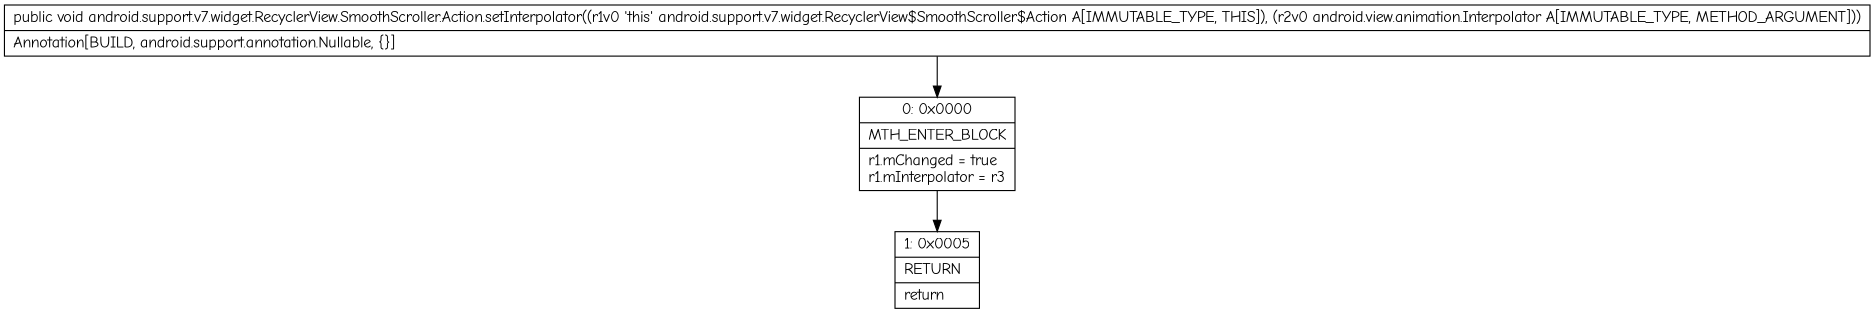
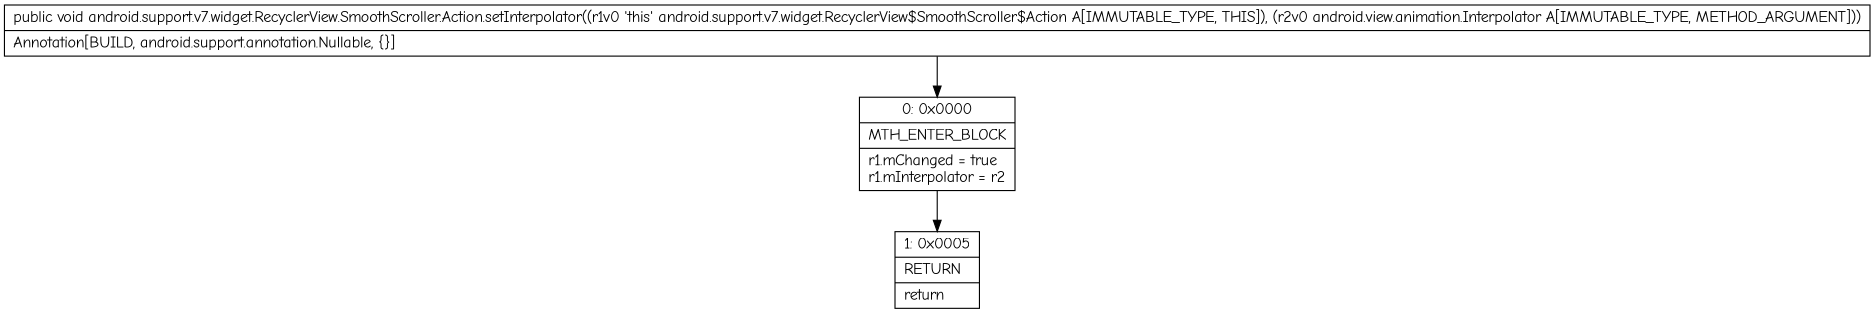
  digraph {
    fontname="Comic Neue"
    node [shape=record fontname="Comic Neue"]
    edge [fontname="Comic Neue"]
-   n1 [label="{0\:\ 0x0000|MTH_ENTER_BLOCK\l|r1.mChanged = true\lr1.mInterpolator = r3\l}"]
+   n1 [label="{0\:\ 0x0000|MTH_ENTER_BLOCK\l|r1.mChanged = true\lr1.mInterpolator = r2\l}"]
    n2 [label="{1\:\ 0x0005|RETURN\l|return\l}"]
    n3 [label="{public void android.support.v7.widget.RecyclerView.SmoothScroller.Action.setInterpolator((r1v0 'this' android.support.v7.widget.RecyclerView$SmoothScroller$Action A[IMMUTABLE_TYPE, THIS]), (r2v0 android.view.animation.Interpolator A[IMMUTABLE_TYPE, METHOD_ARGUMENT]))  | Annotation[BUILD, android.support.annotation.Nullable, \{\}]\l}"]
    n1 -> n2
    n3 -> n1
  }
